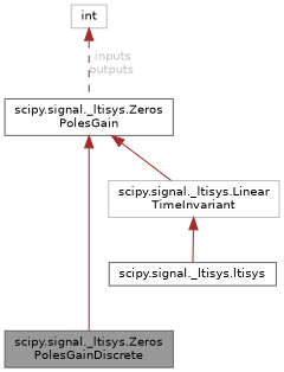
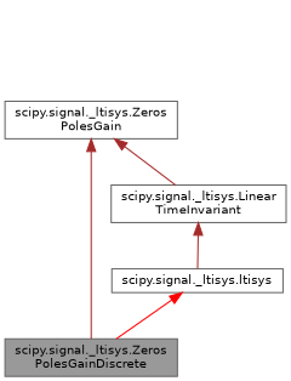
  digraph {
    node [color=gray40 fillcolor=white fontname=Helvetica fontsize=10 shape=box style=filled]
    edge [color=brown dir=back fontname=Helvetica fontsize=10 labelfontname=Helvetica labelfontsize=10 style=solid]
    n1 [fillcolor=grey60 fontcolor=black height=0.2 label="scipy.signal._ltisys.Zeros\lPolesGainDiscrete" width=0.4]
    n2 [height=0.2 label="scipy.signal._ltisys.Zeros\lPolesGain" width=0.4]
-   n3 [color=grey75 height=0.2 label="scipy.signal._ltisys.Linear\lTimeInvariant" width=0.4]
+   n3 [height=0.2 label="scipy.signal._ltisys.Linear\lTimeInvariant" width=0.4]
    n4 [height=0.2 label="scipy.signal._ltisys.ltisys" width=0.4]
-   n5 [color=grey75 height=0.2 label=int width=0.4]
    n2 -> n1
    n2 -> n3
    n3 -> n4
-   n5 -> n2 [fontcolor=grey label=" inputs\noutputs" style=dashed]
+   n4 -> n1 [color=red]
  }
